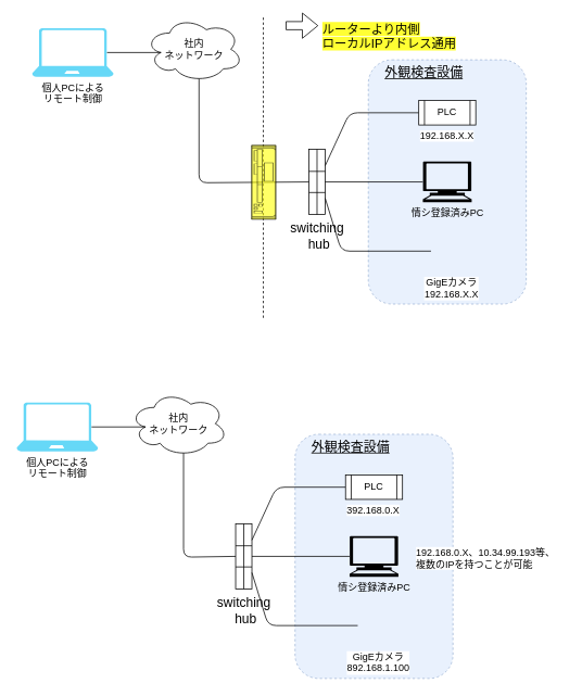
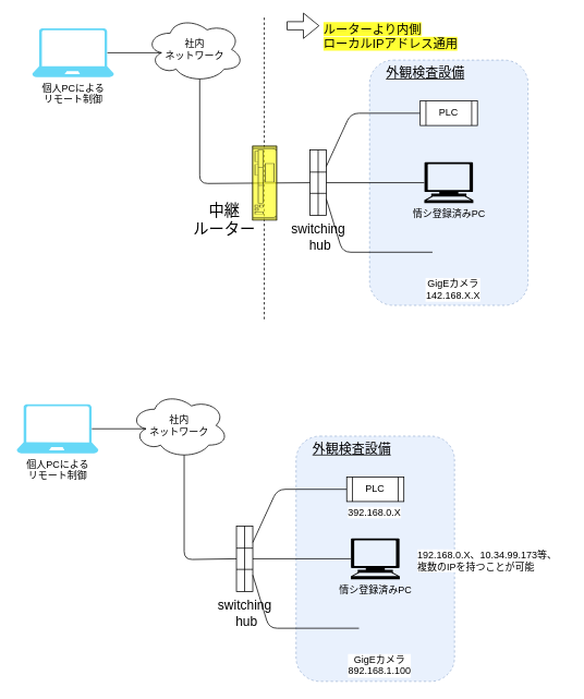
  <mxCell id="0" />
  <mxCell id="1" parent="0" />
  <mxCell id="2" value="" style="rounded=1;whiteSpace=wrap;html=1;dashed=1;labelBackgroundColor=none;fillColor=#dae8fc;strokeColor=#6c8ebf;opacity=60;" parent="1" vertex="1"><mxGeometry x="452" y="73" width="194" height="300" as="geometry" /></mxCell>
  <mxCell id="3" value="情シ登録済みPC" style="shape=mxgraph.signs.tech.computer;html=1;pointerEvents=1;fillColor=#000000;strokeColor=none;verticalLabelPosition=bottom;verticalAlign=top;align=center;" parent="1" vertex="1"><mxGeometry x="519" y="198" width="60" height="50" as="geometry" /></mxCell>
  <mxCell id="4" value="社内&lt;br&gt;ネットワーク" style="ellipse;shape=cloud;whiteSpace=wrap;html=1;" parent="1" vertex="1"><mxGeometry x="178" y="20" width="120" height="80" as="geometry" /></mxCell>
  <mxCell id="5" value="" style="shape=process;whiteSpace=wrap;html=1;backgroundOutline=1;size=0.333;rotation=90;fillColor=#FFFFFF;" parent="1" vertex="1"><mxGeometry x="349" y="213" width="80" height="20" as="geometry" /></mxCell>
- <mxCell id="6" value="GigEカメラ&lt;br&gt;192.168.X.X" style="shape=image;html=1;verticalAlign=top;verticalLabelPosition=bottom;labelBackgroundColor=#ffffff;imageAspect=0;aspect=fixed;image=https://cdn2.iconfinder.com/data/icons/ios-7-icons/50/video_camera-128.png" parent="1" vertex="1"><mxGeometry x="529" y="283" width="50" height="50" as="geometry" /></mxCell>
+ <mxCell id="6" value="GigEカメラ&lt;br&gt;142.168.X.X" style="shape=image;html=1;verticalAlign=top;verticalLabelPosition=bottom;labelBackgroundColor=#ffffff;imageAspect=0;aspect=fixed;image=https://cdn2.iconfinder.com/data/icons/ios-7-icons/50/video_camera-128.png" parent="1" vertex="1"><mxGeometry x="529" y="283" width="50" height="50" as="geometry" /></mxCell>
  <mxCell id="7" value="" style="endArrow=none;html=1;entryX=0;entryY=0.5;entryDx=0;entryDy=0;exitX=0.25;exitY=0;exitDx=0;exitDy=0;" parent="1" source="5" target="12" edge="1"><mxGeometry width="50" height="50" relative="1" as="geometry"><mxPoint x="299" y="353" as="sourcePoint" /><mxPoint x="519" y="129" as="targetPoint" /><Array as="points"><mxPoint x="429" y="138" /></Array></mxGeometry></mxCell>
  <mxCell id="8" value="" style="endArrow=none;html=1;entryX=0;entryY=0.5;entryDx=0;entryDy=0;exitX=0.75;exitY=0;exitDx=0;exitDy=0;" parent="1" source="5" target="6" edge="1"><mxGeometry width="50" height="50" relative="1" as="geometry"><mxPoint x="409" y="213" as="sourcePoint" /><mxPoint x="504" y="138" as="targetPoint" /><Array as="points"><mxPoint x="419" y="308" /></Array></mxGeometry></mxCell>
  <mxCell id="9" value="" style="endArrow=none;html=1;entryX=0;entryY=0.5;entryDx=0;entryDy=0;entryPerimeter=0;exitX=0.5;exitY=0;exitDx=0;exitDy=0;" parent="1" source="5" target="3" edge="1"><mxGeometry width="50" height="50" relative="1" as="geometry"><mxPoint x="299" y="353" as="sourcePoint" /><mxPoint x="349" y="303" as="targetPoint" /></mxGeometry></mxCell>
  <mxCell id="10" value="" style="endArrow=none;html=1;entryX=0.55;entryY=0.95;entryDx=0;entryDy=0;exitX=0.5;exitY=1;exitDx=0;exitDy=0;entryPerimeter=0;" parent="1" source="5" target="4" edge="1"><mxGeometry width="50" height="50" relative="1" as="geometry"><mxPoint x="361" y="214" as="sourcePoint" /><mxPoint x="481" y="139" as="targetPoint" /><Array as="points"><mxPoint x="244" y="224" /></Array></mxGeometry></mxCell>
  <mxCell id="11" value="" style="endArrow=none;html=1;entryX=0;entryY=0.5;entryDx=0;entryDy=0;exitX=1;exitY=0.5;exitDx=0;exitDy=0;" parent="1" source="5" target="5" edge="1"><mxGeometry width="50" height="50" relative="1" as="geometry"><mxPoint x="349" y="393" as="sourcePoint" /><mxPoint x="399" y="343" as="targetPoint" /></mxGeometry></mxCell>
  <mxCell id="12" value="PLC" style="shape=process;whiteSpace=wrap;html=1;backgroundOutline=1;" parent="1" vertex="1"><mxGeometry x="514" y="123" width="70" height="30" as="geometry" /></mxCell>
- <mxCell id="13" value="&lt;span style=&quot;color: rgb(0 , 0 , 0) ; font-family: &amp;#34;helvetica&amp;#34; ; font-size: 12px ; font-style: normal ; font-weight: 400 ; letter-spacing: normal ; text-align: center ; text-indent: 0px ; text-transform: none ; word-spacing: 0px ; background-color: rgb(255 , 255 , 255) ; display: inline ; float: none&quot;&gt;192.168.X.X&lt;/span&gt;" style="text;whiteSpace=wrap;html=1;" parent="1" vertex="1"><mxGeometry x="514" y="153" width="90" height="20" as="geometry" /></mxCell>
+ <mxCell id="14" value="&lt;font style=&quot;font-size: 19px&quot;&gt;中継&lt;br&gt;ルーター&lt;/font&gt;" style="text;html=1;align=center;verticalAlign=middle;resizable=0;points=[];autosize=1;" parent="1" vertex="1"><mxGeometry x="229" y="248.5" width="90" height="40" as="geometry" /></mxCell>
  <mxCell id="15" value="" style="shape=flexArrow;endArrow=classic;html=1;" parent="1" edge="1"><mxGeometry width="50" height="50" relative="1" as="geometry"><mxPoint x="350.5" y="31" as="sourcePoint" /><mxPoint x="390.5" y="31" as="targetPoint" /></mxGeometry></mxCell>
  <mxCell id="16" value="&lt;font style=&quot;font-size: 15px&quot;&gt;&lt;span style=&quot;background-color: rgb(255 , 255 , 51)&quot;&gt;ルーターより内側&lt;br&gt;ローカルIPアドレス通用&lt;/span&gt;&lt;br&gt;&lt;/font&gt;" style="text;html=1;align=left;verticalAlign=middle;resizable=0;points=[];autosize=1;" parent="1" vertex="1"><mxGeometry x="394" y="29" width="180" height="30" as="geometry" /></mxCell>
  <mxCell id="17" style="edgeStyle=orthogonalEdgeStyle;rounded=0;orthogonalLoop=1;jettySize=auto;html=1;exitX=0.5;exitY=1;exitDx=0;exitDy=0;" parent="1" source="2" target="2" edge="1"><mxGeometry relative="1" as="geometry" /></mxCell>
  <mxCell id="18" value="&lt;font style=&quot;font-size: 16px&quot;&gt;&lt;u&gt;外観検査設備&lt;/u&gt;&lt;/font&gt;" style="text;html=1;align=center;verticalAlign=middle;resizable=0;points=[];autosize=1;" parent="1" vertex="1"><mxGeometry x="465" y="79" width="110" height="20" as="geometry" /></mxCell>
  <mxCell id="19" value="個人PCによる&lt;br&gt;リモート制御" style="verticalLabelPosition=bottom;html=1;verticalAlign=top;align=center;strokeColor=none;fillColor=#00BEF2;shape=mxgraph.azure.laptop;pointerEvents=1;dashed=1;labelBackgroundColor=none;opacity=60;" parent="1" vertex="1"><mxGeometry x="39" y="34" width="100" height="60" as="geometry" /></mxCell>
  <mxCell id="20" value="" style="endArrow=none;html=1;entryX=0.92;entryY=0.5;entryDx=0;entryDy=0;entryPerimeter=0;exitX=0.16;exitY=0.55;exitDx=0;exitDy=0;exitPerimeter=0;" parent="1" source="4" target="19" edge="1"><mxGeometry width="50" height="50" relative="1" as="geometry"><mxPoint x="408" y="154" as="sourcePoint" /><mxPoint x="458" y="104" as="targetPoint" /></mxGeometry></mxCell>
  <mxCell id="21" value="" style="endArrow=none;dashed=1;html=1;" parent="1" edge="1"><mxGeometry width="50" height="50" relative="1" as="geometry"><mxPoint x="323" y="390" as="sourcePoint" /><mxPoint x="323" y="20" as="targetPoint" /></mxGeometry></mxCell>
  <mxCell id="22" value="&lt;span style=&quot;font-size: 16px&quot;&gt;switching&lt;br&gt;&amp;nbsp;hub&lt;/span&gt;" style="text;html=1;align=center;verticalAlign=middle;resizable=0;points=[];autosize=1;" parent="1" vertex="1"><mxGeometry x="349" y="274" width="80" height="30" as="geometry" /></mxCell>
  <mxCell id="23" value="" style="shape=mxgraph.rack.cisco.cisco_1941_series_integrated_services_router;html=1;labelPosition=right;align=left;spacingLeft=15;dashed=0;shadow=0;labelBackgroundColor=none;opacity=60;rotation=90;fillColor=#FFFF00;" parent="1" vertex="1"><mxGeometry x="278" y="208.5" width="91" height="30" as="geometry" /></mxCell>
  <mxCell id="24" value="" style="rounded=1;whiteSpace=wrap;html=1;dashed=1;labelBackgroundColor=none;fillColor=#dae8fc;strokeColor=#6c8ebf;opacity=60;" parent="1" vertex="1"><mxGeometry x="362" y="533" width="194" height="300" as="geometry" /></mxCell>
  <mxCell id="25" value="情シ登録済みPC" style="shape=mxgraph.signs.tech.computer;html=1;pointerEvents=1;fillColor=#000000;strokeColor=none;verticalLabelPosition=bottom;verticalAlign=top;align=center;" parent="1" vertex="1"><mxGeometry x="429" y="658" width="60" height="50" as="geometry" /></mxCell>
  <mxCell id="26" value="社内&lt;br&gt;ネットワーク" style="ellipse;shape=cloud;whiteSpace=wrap;html=1;" parent="1" vertex="1"><mxGeometry x="159" y="480" width="120" height="80" as="geometry" /></mxCell>
  <mxCell id="27" value="" style="shape=process;whiteSpace=wrap;html=1;backgroundOutline=1;size=0.333;rotation=90;fillColor=#FFFFFF;" parent="1" vertex="1"><mxGeometry x="259" y="673" width="80" height="20" as="geometry" /></mxCell>
  <mxCell id="28" value="GigEカメラ&lt;br&gt;892.168.1.100" style="shape=image;html=1;verticalAlign=top;verticalLabelPosition=bottom;labelBackgroundColor=#ffffff;imageAspect=0;aspect=fixed;image=https://cdn2.iconfinder.com/data/icons/ios-7-icons/50/video_camera-128.png" parent="1" vertex="1"><mxGeometry x="439" y="743" width="50" height="50" as="geometry" /></mxCell>
  <mxCell id="29" value="" style="endArrow=none;html=1;entryX=0;entryY=0.5;entryDx=0;entryDy=0;exitX=0.25;exitY=0;exitDx=0;exitDy=0;" parent="1" source="27" target="34" edge="1"><mxGeometry width="50" height="50" relative="1" as="geometry"><mxPoint x="209" y="813" as="sourcePoint" /><mxPoint x="429" y="589" as="targetPoint" /><Array as="points"><mxPoint x="339" y="598" /></Array></mxGeometry></mxCell>
  <mxCell id="30" value="" style="endArrow=none;html=1;entryX=0;entryY=0.5;entryDx=0;entryDy=0;exitX=0.75;exitY=0;exitDx=0;exitDy=0;" parent="1" source="27" target="28" edge="1"><mxGeometry width="50" height="50" relative="1" as="geometry"><mxPoint x="319" y="673" as="sourcePoint" /><mxPoint x="414" y="598" as="targetPoint" /><Array as="points"><mxPoint x="329" y="768" /></Array></mxGeometry></mxCell>
  <mxCell id="31" value="" style="endArrow=none;html=1;entryX=0;entryY=0.5;entryDx=0;entryDy=0;entryPerimeter=0;exitX=0.5;exitY=0;exitDx=0;exitDy=0;" parent="1" source="27" target="25" edge="1"><mxGeometry width="50" height="50" relative="1" as="geometry"><mxPoint x="209" y="813" as="sourcePoint" /><mxPoint x="259" y="763" as="targetPoint" /></mxGeometry></mxCell>
  <mxCell id="32" value="" style="endArrow=none;html=1;entryX=0.55;entryY=0.95;entryDx=0;entryDy=0;exitX=0.5;exitY=1;exitDx=0;exitDy=0;entryPerimeter=0;" parent="1" source="27" target="26" edge="1"><mxGeometry width="50" height="50" relative="1" as="geometry"><mxPoint x="342" y="674" as="sourcePoint" /><mxPoint x="462" y="599" as="targetPoint" /><Array as="points"><mxPoint x="225" y="684" /></Array></mxGeometry></mxCell>
  <mxCell id="33" value="" style="endArrow=none;html=1;entryX=0;entryY=0.5;entryDx=0;entryDy=0;exitX=1;exitY=0.5;exitDx=0;exitDy=0;" parent="1" source="27" target="27" edge="1"><mxGeometry width="50" height="50" relative="1" as="geometry"><mxPoint x="259" y="853" as="sourcePoint" /><mxPoint x="309" y="803" as="targetPoint" /></mxGeometry></mxCell>
  <mxCell id="34" value="PLC" style="shape=process;whiteSpace=wrap;html=1;backgroundOutline=1;" parent="1" vertex="1"><mxGeometry x="424" y="583" width="70" height="30" as="geometry" /></mxCell>
  <mxCell id="35" value="&lt;span style=&quot;color: rgb(0 , 0 , 0) ; font-family: &amp;#34;helvetica&amp;#34; ; font-size: 12px ; font-style: normal ; font-weight: 400 ; letter-spacing: normal ; text-align: center ; text-indent: 0px ; text-transform: none ; word-spacing: 0px ; background-color: rgb(255 , 255 , 255) ; display: inline ; float: none&quot;&gt;392.168.0.X&lt;/span&gt;" style="text;whiteSpace=wrap;html=1;" parent="1" vertex="1"><mxGeometry x="424" y="613" width="90" height="20" as="geometry" /></mxCell>
  <mxCell id="36" style="edgeStyle=orthogonalEdgeStyle;rounded=0;orthogonalLoop=1;jettySize=auto;html=1;exitX=0.5;exitY=1;exitDx=0;exitDy=0;" parent="1" source="24" target="24" edge="1"><mxGeometry relative="1" as="geometry" /></mxCell>
  <mxCell id="37" value="&lt;font style=&quot;font-size: 16px&quot;&gt;&lt;u&gt;外観検査設備&lt;/u&gt;&lt;/font&gt;" style="text;html=1;align=center;verticalAlign=middle;resizable=0;points=[];autosize=1;" parent="1" vertex="1"><mxGeometry x="375" y="539" width="110" height="20" as="geometry" /></mxCell>
  <mxCell id="38" value="個人PCによる&lt;br&gt;リモート制御" style="verticalLabelPosition=bottom;html=1;verticalAlign=top;align=center;strokeColor=none;fillColor=#00BEF2;shape=mxgraph.azure.laptop;pointerEvents=1;dashed=1;labelBackgroundColor=none;opacity=60;" parent="1" vertex="1"><mxGeometry x="20" y="494" width="100" height="60" as="geometry" /></mxCell>
  <mxCell id="39" value="" style="endArrow=none;html=1;entryX=0.92;entryY=0.5;entryDx=0;entryDy=0;entryPerimeter=0;exitX=0.16;exitY=0.55;exitDx=0;exitDy=0;exitPerimeter=0;" parent="1" source="26" target="38" edge="1"><mxGeometry width="50" height="50" relative="1" as="geometry"><mxPoint x="389" y="614" as="sourcePoint" /><mxPoint x="439" y="564" as="targetPoint" /></mxGeometry></mxCell>
  <mxCell id="40" value="&lt;span style=&quot;font-size: 16px&quot;&gt;switching&lt;br&gt;&amp;nbsp;hub&lt;/span&gt;" style="text;html=1;align=center;verticalAlign=middle;resizable=0;points=[];autosize=1;" parent="1" vertex="1"><mxGeometry x="259" y="734" width="80" height="30" as="geometry" /></mxCell>
- <mxCell id="41" value="&lt;span style=&quot;color: rgb(0 , 0 , 0) ; font-family: &amp;#34;helvetica&amp;#34; ; font-size: 12px ; font-style: normal ; font-weight: 400 ; letter-spacing: normal ; text-align: center ; text-indent: 0px ; text-transform: none ; word-spacing: 0px ; background-color: rgb(255 , 255 , 255) ; display: inline ; float: none&quot;&gt;192.168.0.X、10.34.99.193等、複数のIPを持つことが可能&lt;br&gt;&lt;/span&gt;" style="text;whiteSpace=wrap;html=1;" vertex="1" parent="1"><mxGeometry x="509" y="665" width="184" height="36" as="geometry" /></mxCell>
+ <mxCell id="41" value="&lt;span style=&quot;color: rgb(0 , 0 , 0) ; font-family: &amp;#34;helvetica&amp;#34; ; font-size: 12px ; font-style: normal ; font-weight: 400 ; letter-spacing: normal ; text-align: center ; text-indent: 0px ; text-transform: none ; word-spacing: 0px ; background-color: rgb(255 , 255 , 255) ; display: inline ; float: none&quot;&gt;192.168.0.X、10.34.99.173等、複数のIPを持つことが可能&lt;br&gt;&lt;/span&gt;" style="text;whiteSpace=wrap;html=1;" vertex="1" parent="1"><mxGeometry x="509" y="665" width="184" height="36" as="geometry" /></mxCell>
